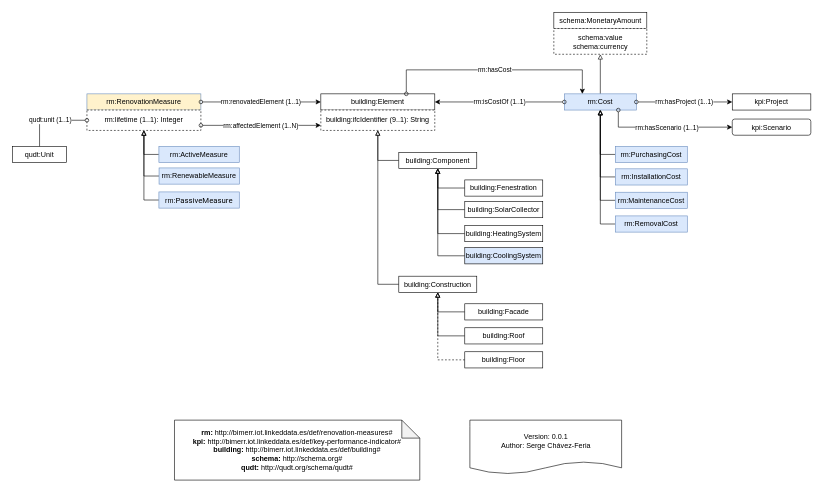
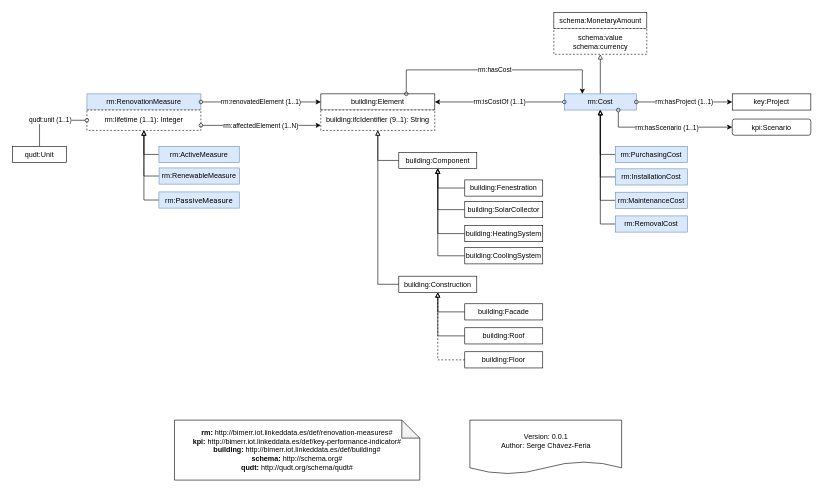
  <mxCell id="0" />
  <mxCell id="1" parent="0" />
- <mxCell id="2" value="rm:RenovationMeasure" style="rounded=0;whiteSpace=wrap;html=1;fillColor=#fff2cc;strokeColor=#6c8ebf;" parent="1" vertex="1"><mxGeometry x="144" y="156" width="190" height="27" as="geometry" /></mxCell>
+ <mxCell id="2" value="rm:RenovationMeasure" style="rounded=0;whiteSpace=wrap;html=1;fillColor=#dae8fc;strokeColor=#6c8ebf;" parent="1" vertex="1"><mxGeometry x="144" y="156" width="190" height="27" as="geometry" /></mxCell>
  <mxCell id="3" style="edgeStyle=orthogonalEdgeStyle;rounded=0;orthogonalLoop=1;jettySize=auto;html=1;exitX=0;exitY=0.5;exitDx=0;exitDy=0;endArrow=block;endFill=0;entryX=0.5;entryY=1;entryDx=0;entryDy=0;" parent="1" source="4" target="9" edge="1"><mxGeometry relative="1" as="geometry"><mxPoint x="234" y="233.5" as="targetPoint" /></mxGeometry></mxCell>
  <mxCell id="4" value="rm:&lt;span style=&quot;font-family: &amp;#34;roboto&amp;#34; , &amp;#34;robotodraft&amp;#34; , &amp;#34;helvetica&amp;#34; , &amp;#34;arial&amp;#34; , sans-serif ; font-size: 13px ; white-space: pre-wrap&quot;&gt;PassiveMeasure&lt;/span&gt;" style="rounded=0;whiteSpace=wrap;html=1;fillColor=#dae8fc;strokeColor=#6c8ebf;" parent="1" vertex="1"><mxGeometry x="264" y="319.5" width="134" height="27" as="geometry" /></mxCell>
  <mxCell id="5" style="edgeStyle=orthogonalEdgeStyle;rounded=0;orthogonalLoop=1;jettySize=auto;html=1;exitX=0;exitY=0.5;exitDx=0;exitDy=0;endArrow=block;endFill=0;entryX=0.5;entryY=1;entryDx=0;entryDy=0;" parent="1" source="6" target="9" edge="1"><mxGeometry relative="1" as="geometry"><mxPoint x="254" y="233.5" as="targetPoint" /></mxGeometry></mxCell>
  <mxCell id="6" value="rm:ActiveMeasure" style="rounded=0;whiteSpace=wrap;html=1;fillColor=#dae8fc;strokeColor=#6c8ebf;" parent="1" vertex="1"><mxGeometry x="264" y="243.5" width="134" height="27" as="geometry" /></mxCell>
  <mxCell id="7" style="edgeStyle=orthogonalEdgeStyle;rounded=0;orthogonalLoop=1;jettySize=auto;html=1;exitX=0;exitY=0.5;exitDx=0;exitDy=0;endArrow=block;endFill=0;entryX=0.5;entryY=1;entryDx=0;entryDy=0;" parent="1" source="8" target="9" edge="1"><mxGeometry relative="1" as="geometry"><mxPoint x="224" y="243.5" as="targetPoint" /></mxGeometry></mxCell>
  <mxCell id="8" value="rm:RenewableMeasure" style="rounded=0;whiteSpace=wrap;html=1;fillColor=#dae8fc;strokeColor=#6c8ebf;" parent="1" vertex="1"><mxGeometry x="264.25" y="279.5" width="134" height="27" as="geometry" /></mxCell>
  <mxCell id="9" value="rm:lifetime (1..1): Integer" style="rounded=0;whiteSpace=wrap;html=1;dashed=1;" parent="1" vertex="1"><mxGeometry x="144" y="183" width="190" height="34" as="geometry" /></mxCell>
  <mxCell id="10" value="qudt:Unit" style="rounded=0;whiteSpace=wrap;html=1;" parent="1" vertex="1"><mxGeometry x="20" y="243.5" width="90" height="27" as="geometry" /></mxCell>
  <mxCell id="11" value="qudt:unit (1..1)" style="edgeStyle=orthogonalEdgeStyle;rounded=0;orthogonalLoop=1;jettySize=auto;html=1;exitX=0;exitY=0.5;exitDx=0;exitDy=0;startArrow=oval;startFill=0;endArrow=none;" parent="1" source="9" target="10" edge="1"><mxGeometry relative="1" as="geometry" /></mxCell>
  <mxCell id="12" value="building:Element" style="rounded=0;whiteSpace=wrap;html=1;" parent="1" vertex="1"><mxGeometry x="534" y="156" width="190" height="27" as="geometry" /></mxCell>
  <mxCell id="13" value="rm:renovatedElement (1..1)" style="edgeStyle=orthogonalEdgeStyle;rounded=0;orthogonalLoop=1;jettySize=auto;html=1;exitX=1;exitY=0.5;exitDx=0;exitDy=0;startArrow=oval;startFill=0;" parent="1" source="2" target="12" edge="1"><mxGeometry relative="1" as="geometry" /></mxCell>
  <mxCell id="14" value="rm:affectedElement (1..N)" style="edgeStyle=orthogonalEdgeStyle;rounded=0;orthogonalLoop=1;jettySize=auto;html=1;exitX=1;exitY=0.75;exitDx=0;exitDy=0;entryX=0;entryY=0.75;entryDx=0;entryDy=0;startArrow=oval;startFill=0;" parent="1" source="9" target="33" edge="1"><mxGeometry relative="1" as="geometry" /></mxCell>
  <mxCell id="15" style="edgeStyle=orthogonalEdgeStyle;rounded=0;orthogonalLoop=1;jettySize=auto;html=1;exitX=0;exitY=0.5;exitDx=0;exitDy=0;startArrow=none;startFill=0;endArrow=block;endFill=0;entryX=0.5;entryY=1;entryDx=0;entryDy=0;" parent="1" source="16" target="33" edge="1"><mxGeometry relative="1" as="geometry"><mxPoint x="634" y="243" as="targetPoint" /></mxGeometry></mxCell>
  <mxCell id="16" value="building:Component" style="rounded=0;whiteSpace=wrap;html=1;" parent="1" vertex="1"><mxGeometry x="664" y="253.5" width="130" height="27" as="geometry" /></mxCell>
  <mxCell id="17" style="edgeStyle=orthogonalEdgeStyle;rounded=0;orthogonalLoop=1;jettySize=auto;html=1;exitX=0;exitY=0.5;exitDx=0;exitDy=0;startArrow=none;startFill=0;endArrow=block;endFill=0;" parent="1" source="18" target="33" edge="1"><mxGeometry relative="1" as="geometry"><mxPoint x="634" y="243" as="targetPoint" /></mxGeometry></mxCell>
  <mxCell id="18" value="building:Construction" style="rounded=0;whiteSpace=wrap;html=1;" parent="1" vertex="1"><mxGeometry x="664" y="460" width="130" height="27" as="geometry" /></mxCell>
  <mxCell id="19" style="edgeStyle=orthogonalEdgeStyle;rounded=0;orthogonalLoop=1;jettySize=auto;html=1;exitX=0;exitY=0.5;exitDx=0;exitDy=0;startArrow=none;startFill=0;endArrow=block;endFill=0;" parent="1" source="20" target="18" edge="1"><mxGeometry relative="1" as="geometry" /></mxCell>
  <mxCell id="20" value="building:Facade" style="rounded=0;whiteSpace=wrap;html=1;" parent="1" vertex="1"><mxGeometry x="774" y="506" width="130" height="27" as="geometry" /></mxCell>
  <mxCell id="21" style="edgeStyle=orthogonalEdgeStyle;rounded=0;orthogonalLoop=1;jettySize=auto;html=1;exitX=0;exitY=0.5;exitDx=0;exitDy=0;startArrow=none;startFill=0;endArrow=block;endFill=0;" parent="1" source="22" target="18" edge="1"><mxGeometry relative="1" as="geometry" /></mxCell>
  <mxCell id="22" value="building:Roof" style="rounded=0;whiteSpace=wrap;html=1;" parent="1" vertex="1"><mxGeometry x="774" y="546" width="130" height="27" as="geometry" /></mxCell>
  <mxCell id="23" style="edgeStyle=orthogonalEdgeStyle;rounded=0;orthogonalLoop=1;jettySize=auto;html=1;exitX=0;exitY=0.5;exitDx=0;exitDy=0;startArrow=none;startFill=0;endArrow=block;endFill=0;dashed=1;" parent="1" source="24" target="18" edge="1"><mxGeometry relative="1" as="geometry" /></mxCell>
  <mxCell id="24" value="building:Floor" style="rounded=0;whiteSpace=wrap;html=1;" parent="1" vertex="1"><mxGeometry x="774" y="586" width="130" height="27" as="geometry" /></mxCell>
  <mxCell id="25" style="edgeStyle=orthogonalEdgeStyle;rounded=0;orthogonalLoop=1;jettySize=auto;html=1;exitX=0;exitY=0.5;exitDx=0;exitDy=0;startArrow=none;startFill=0;endArrow=block;endFill=0;" parent="1" source="26" target="16" edge="1"><mxGeometry relative="1" as="geometry" /></mxCell>
  <mxCell id="26" value="building:Fenestration" style="rounded=0;whiteSpace=wrap;html=1;" parent="1" vertex="1"><mxGeometry x="774" y="299.5" width="130" height="27" as="geometry" /></mxCell>
  <mxCell id="27" style="edgeStyle=orthogonalEdgeStyle;rounded=0;orthogonalLoop=1;jettySize=auto;html=1;exitX=0;exitY=0.5;exitDx=0;exitDy=0;startArrow=none;startFill=0;endArrow=block;endFill=0;" parent="1" source="28" target="16" edge="1"><mxGeometry relative="1" as="geometry" /></mxCell>
  <mxCell id="28" value="building:SolarCollector" style="rounded=0;whiteSpace=wrap;html=1;" parent="1" vertex="1"><mxGeometry x="774" y="335.5" width="130" height="27" as="geometry" /></mxCell>
  <mxCell id="29" style="edgeStyle=orthogonalEdgeStyle;rounded=0;orthogonalLoop=1;jettySize=auto;html=1;exitX=0;exitY=0.5;exitDx=0;exitDy=0;startArrow=none;startFill=0;endArrow=block;endFill=0;" parent="1" source="30" target="16" edge="1"><mxGeometry relative="1" as="geometry" /></mxCell>
  <mxCell id="30" value="building:HeatingSystem" style="rounded=0;whiteSpace=wrap;html=1;" parent="1" vertex="1"><mxGeometry x="774" y="375.5" width="130" height="27" as="geometry" /></mxCell>
  <mxCell id="31" style="edgeStyle=orthogonalEdgeStyle;rounded=0;orthogonalLoop=1;jettySize=auto;html=1;exitX=0;exitY=0.5;exitDx=0;exitDy=0;startArrow=none;startFill=0;endArrow=block;endFill=0;" parent="1" source="32" target="16" edge="1"><mxGeometry relative="1" as="geometry" /></mxCell>
- <mxCell id="32" value="building:CoolingSystem" style="rounded=0;whiteSpace=wrap;html=1;fillColor=#dae8fc;" parent="1" vertex="1"><mxGeometry x="774" y="412.5" width="130" height="27" as="geometry" /></mxCell>
+ <mxCell id="32" value="building:CoolingSystem" style="rounded=0;whiteSpace=wrap;html=1;" parent="1" vertex="1"><mxGeometry x="774" y="412.5" width="130" height="27" as="geometry" /></mxCell>
  <mxCell id="33" value="building:ifcIdentifier (9..1):&amp;nbsp;String" style="rounded=0;whiteSpace=wrap;html=1;dashed=1;" parent="1" vertex="1"><mxGeometry x="534" y="183" width="190" height="34" as="geometry" /></mxCell>
  <mxCell id="34" style="edgeStyle=orthogonalEdgeStyle;rounded=0;orthogonalLoop=1;jettySize=auto;html=1;exitX=0.5;exitY=0;exitDx=0;exitDy=0;startArrow=none;startFill=0;endArrow=block;endFill=0;entryX=0.5;entryY=1;entryDx=0;entryDy=0;" parent="1" source="35" target="51" edge="1"><mxGeometry relative="1" as="geometry"><mxPoint x="1090" y="146" as="targetPoint" /></mxGeometry></mxCell>
  <mxCell id="35" value="rm:Cost" style="rounded=0;whiteSpace=wrap;html=1;fillColor=#dae8fc;strokeColor=#6c8ebf;" parent="1" vertex="1"><mxGeometry x="940" y="156" width="120" height="27" as="geometry" /></mxCell>
- <mxCell id="36" value="kpi:Project" style="rounded=0;whiteSpace=wrap;html=1;" parent="1" vertex="1"><mxGeometry x="1220" y="156" width="131" height="27" as="geometry" /></mxCell>
+ <mxCell id="36" value="key:Project" style="rounded=0;whiteSpace=wrap;html=1;" parent="1" vertex="1"><mxGeometry x="1220" y="156" width="131" height="27" as="geometry" /></mxCell>
  <mxCell id="37" value="kpi:Scenario" style="whiteSpace=wrap;html=1;rounded=1;" parent="1" vertex="1"><mxGeometry x="1220" y="198" width="131" height="27" as="geometry" /></mxCell>
  <mxCell id="38" value="rm:hasProject (1..1)" style="edgeStyle=orthogonalEdgeStyle;rounded=0;orthogonalLoop=1;jettySize=auto;html=1;exitX=1;exitY=0.5;exitDx=0;exitDy=0;entryX=0;entryY=0.5;entryDx=0;entryDy=0;startArrow=oval;startFill=0;endArrow=classic;endFill=1;" parent="1" source="35" target="36" edge="1"><mxGeometry relative="1" as="geometry"><mxPoint x="1170" y="188" as="sourcePoint" /></mxGeometry></mxCell>
  <mxCell id="39" value="rm:hasScenario (1..1)" style="edgeStyle=orthogonalEdgeStyle;rounded=0;orthogonalLoop=1;jettySize=auto;html=1;exitX=0.75;exitY=1;exitDx=0;exitDy=0;entryX=0;entryY=0.5;entryDx=0;entryDy=0;startArrow=oval;startFill=0;endArrow=classic;endFill=1;" parent="1" source="35" target="37" edge="1"><mxGeometry relative="1" as="geometry"><mxPoint x="1110" y="201.5" as="sourcePoint" /></mxGeometry></mxCell>
  <mxCell id="40" value="rm:isCostOf (1..1)" style="edgeStyle=orthogonalEdgeStyle;rounded=0;orthogonalLoop=1;jettySize=auto;html=1;exitX=0;exitY=0.5;exitDx=0;exitDy=0;startArrow=oval;startFill=0;endArrow=classic;endFill=1;" parent="1" source="35" target="12" edge="1"><mxGeometry relative="1" as="geometry" /></mxCell>
  <mxCell id="41" style="edgeStyle=orthogonalEdgeStyle;rounded=0;orthogonalLoop=1;jettySize=auto;html=1;exitX=0;exitY=0.5;exitDx=0;exitDy=0;startArrow=none;startFill=0;endArrow=block;endFill=0;" parent="1" source="42" target="35" edge="1"><mxGeometry relative="1" as="geometry" /></mxCell>
  <mxCell id="42" value="rm:PurchasingCost" style="rounded=0;whiteSpace=wrap;html=1;fillColor=#dae8fc;strokeColor=#6c8ebf;" parent="1" vertex="1"><mxGeometry x="1025" y="243.5" width="120" height="27" as="geometry" /></mxCell>
  <mxCell id="43" style="edgeStyle=orthogonalEdgeStyle;rounded=0;orthogonalLoop=1;jettySize=auto;html=1;exitX=0;exitY=0.5;exitDx=0;exitDy=0;startArrow=none;startFill=0;endArrow=block;endFill=0;" parent="1" source="44" target="35" edge="1"><mxGeometry relative="1" as="geometry" /></mxCell>
  <mxCell id="44" value="rm:InstallationCost" style="rounded=0;whiteSpace=wrap;html=1;fillColor=#dae8fc;strokeColor=#6c8ebf;" parent="1" vertex="1"><mxGeometry x="1025" y="281" width="120" height="27" as="geometry" /></mxCell>
  <mxCell id="45" style="edgeStyle=orthogonalEdgeStyle;rounded=0;orthogonalLoop=1;jettySize=auto;html=1;exitX=0;exitY=0.5;exitDx=0;exitDy=0;startArrow=none;startFill=0;endArrow=block;endFill=0;" parent="1" source="46" target="35" edge="1"><mxGeometry relative="1" as="geometry" /></mxCell>
  <mxCell id="46" value="rm:MaintenanceCost" style="rounded=0;whiteSpace=wrap;html=1;fillColor=#dae8fc;strokeColor=#6c8ebf;" parent="1" vertex="1"><mxGeometry x="1025" y="320" width="120" height="27" as="geometry" /></mxCell>
  <mxCell id="47" style="edgeStyle=orthogonalEdgeStyle;rounded=0;orthogonalLoop=1;jettySize=auto;html=1;exitX=0;exitY=0.5;exitDx=0;exitDy=0;startArrow=none;startFill=0;endArrow=block;endFill=0;" parent="1" source="48" target="35" edge="1"><mxGeometry relative="1" as="geometry" /></mxCell>
  <mxCell id="48" value="rm:RemovalCost" style="rounded=0;whiteSpace=wrap;html=1;fillColor=#dae8fc;strokeColor=#6c8ebf;" parent="1" vertex="1"><mxGeometry x="1025" y="359.5" width="120" height="27" as="geometry" /></mxCell>
  <mxCell id="49" value="rm:hasCost" style="edgeStyle=orthogonalEdgeStyle;rounded=0;orthogonalLoop=1;jettySize=auto;html=1;exitX=0.75;exitY=0;exitDx=0;exitDy=0;entryX=0.25;entryY=0;entryDx=0;entryDy=0;startArrow=oval;startFill=0;endArrow=classic;endFill=1;" parent="1" source="12" target="35" edge="1"><mxGeometry relative="1" as="geometry"><Array as="points"><mxPoint x="677" y="116" /><mxPoint x="970" y="116" /></Array></mxGeometry></mxCell>
  <mxCell id="50" value="schema:MonetaryAmount" style="rounded=0;whiteSpace=wrap;html=1;" parent="1" vertex="1"><mxGeometry x="922.5" y="20" width="155" height="27" as="geometry" /></mxCell>
  <mxCell id="51" value="schema:value&lt;br&gt;schema:currency" style="rounded=0;whiteSpace=wrap;html=1;dashed=1;" parent="1" vertex="1"><mxGeometry x="922.5" y="47" width="155" height="43" as="geometry" /></mxCell>
  <mxCell id="52" value="&lt;div&gt;&lt;/div&gt;&lt;b&gt;rm:&amp;nbsp;&lt;/b&gt;http://bimerr.iot.linkeddata.es/def/renovation-measures#&lt;br&gt;&lt;b&gt;kpi:&lt;/b&gt;&amp;nbsp;http://bimerr.iot.linkeddata.es/def/key-performance-indicator#&lt;br&gt;&lt;div&gt;&lt;b&gt;building:&lt;/b&gt; http://bimerr.iot.linkeddata.es/def/building#&lt;br&gt;&lt;/div&gt;&lt;div&gt;&lt;div&gt;&lt;b&gt;schema:&lt;/b&gt;&amp;nbsp;http://schema.org#&lt;br&gt;&lt;/div&gt;&lt;div&gt;&lt;b&gt;qudt:&lt;/b&gt; http://qudt.org/schema/qudt#&lt;/div&gt;&lt;/div&gt;" style="shape=note;whiteSpace=wrap;html=1;backgroundOutline=1;darkOpacity=0.05;" parent="1" vertex="1"><mxGeometry x="290" y="700" width="409" height="100" as="geometry" /></mxCell>
  <mxCell id="53" value="&lt;div&gt;Version: 0.0.1&lt;/div&gt;&lt;div&gt;Author: Serge Chávez-Feria&lt;/div&gt;" style="shape=document;whiteSpace=wrap;html=1;boundedLbl=1;labelBackgroundColor=#ffffff;strokeColor=#000000;fontSize=12;fontColor=#000000;size=0.233;" parent="1" vertex="1"><mxGeometry x="782.5" y="700" width="253" height="90" as="geometry" /></mxCell>
